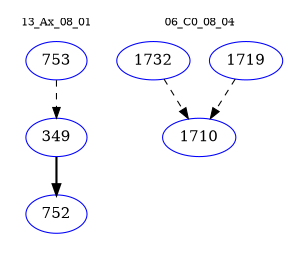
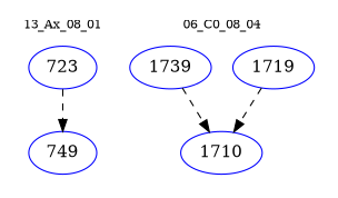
  digraph {
    node [color=blue]
    edge [color=black style=dashed]
-   n1 [label=753]
-   n2 [label=349]
-   n3 [label=752]
+   n1 [label=723]
+   n2 [label=749]
    n4 [label=1719]
    n5 [label=1710]
-   n6 [label=1732]
+   n6 [label=1739]
    subgraph cluster_1 {
      color=white
      fontsize=10
      label="13_Ax_08_01"
      n1
      n2
-     n3
    }
    subgraph cluster_2 {
      color=white
      fontsize=10
      label="06_C0_08_04"
      n4
      n5
      n6
    }
    n1 -> n2
-   n2 -> n3 [style=bold]
    n4 -> n5
    n6 -> n5
  }
